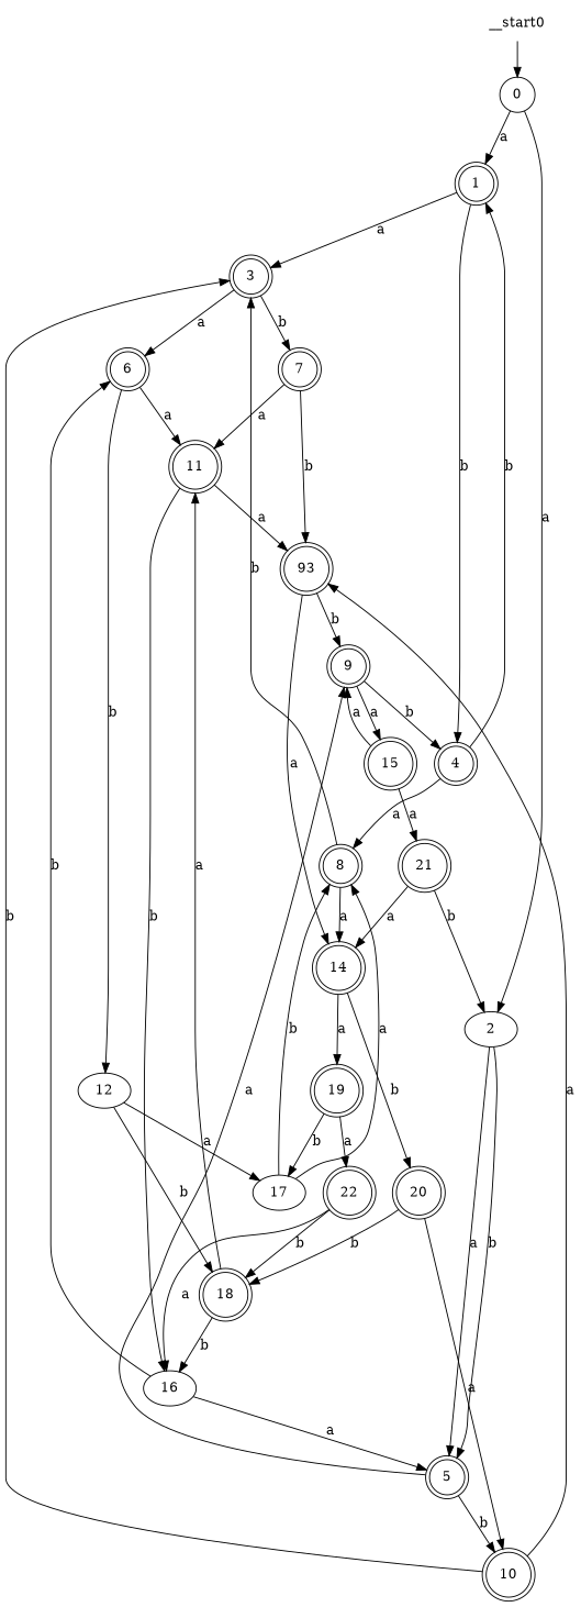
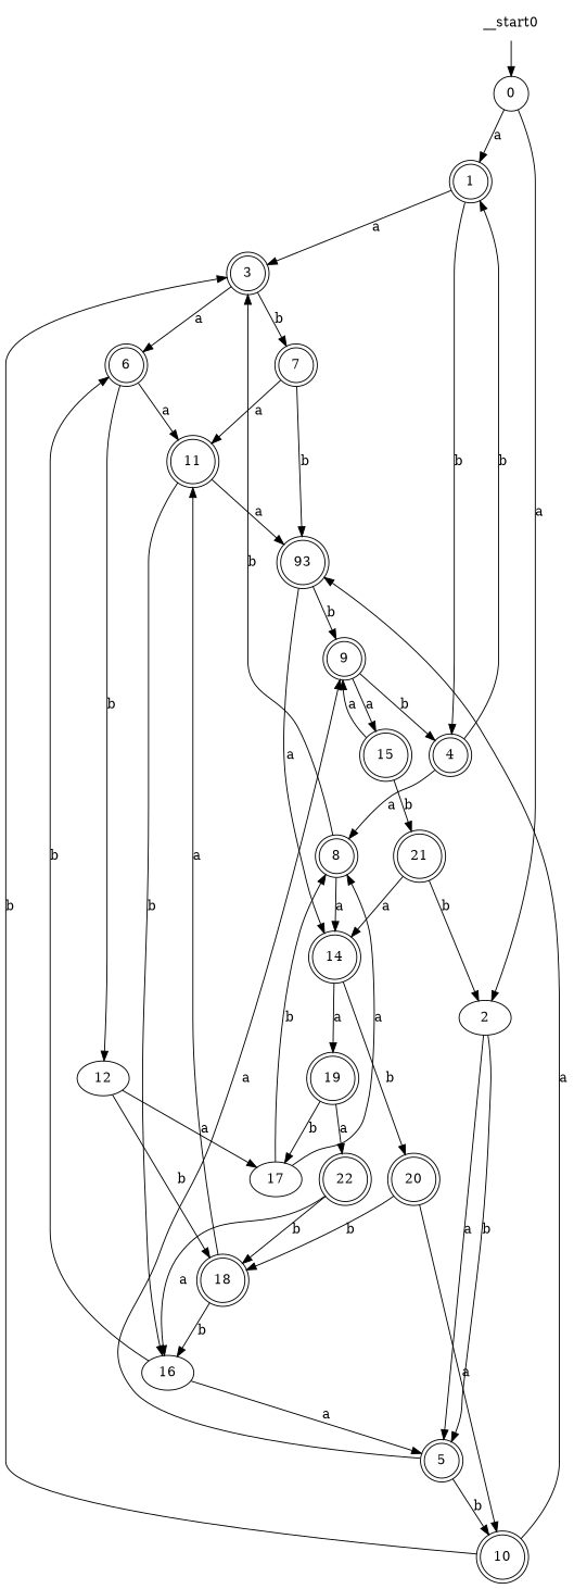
  digraph {
    node [shape=doublecircle]
    __start0 [shape=none]
    0 [shape=circle]
    1
    2 [shape=""]
    3
    4
    5
    6
    7
    8
    9
    10
    11
    12 [shape=""]
    n15 [label=93]
    14
    15
    16 [shape=""]
    17 [shape=""]
    18
    19
    20
    21
    22
    __start0 -> 0
    0 -> 1 [label=a]
    0 -> 2 [label=a]
    1 -> 3 [label=a]
    1 -> 4 [label=b]
    2 -> 5 [label=a]
    2 -> 5 [label=b]
    3 -> 6 [label=a]
    3 -> 7 [label=b]
    4 -> 1 [label=b]
    4 -> 8 [label=a]
    5 -> 9 [label=a]
    5 -> 10 [label=b]
    6 -> 11 [label=a]
    6 -> 12 [label=b]
    7 -> 11 [label=a]
    7 -> n15 [label=b]
    8 -> 3 [label=b]
    8 -> 14 [label=a]
    9 -> 4 [label=b]
    9 -> 15 [label=a]
    10 -> 3 [label=b]
    10 -> n15 [label=a]
    11 -> n15 [label=a]
    11 -> 16 [label=b]
    12 -> 17 [label=a]
    12 -> 18 [label=b]
    n15 -> 9 [label=b]
    n15 -> 14 [label=a]
    14 -> 19 [label=a]
    14 -> 20 [label=b]
    15 -> 9 [label=a]
-   15 -> 21 [label=a]
+   15 -> 21 [label=b]
    16 -> 5 [label=a]
    16 -> 6 [label=b]
    17 -> 8 [label=a]
    17 -> 8 [label=b]
    18 -> 11 [label=a]
    18 -> 16 [label=b]
    19 -> 17 [label=b]
    19 -> 22 [label=a]
    20 -> 10 [label=a]
    20 -> 18 [label=b]
    21 -> 2 [label=b]
    21 -> 14 [label=a]
    22 -> 16 [label=a]
    22 -> 18 [label=b]
  }
